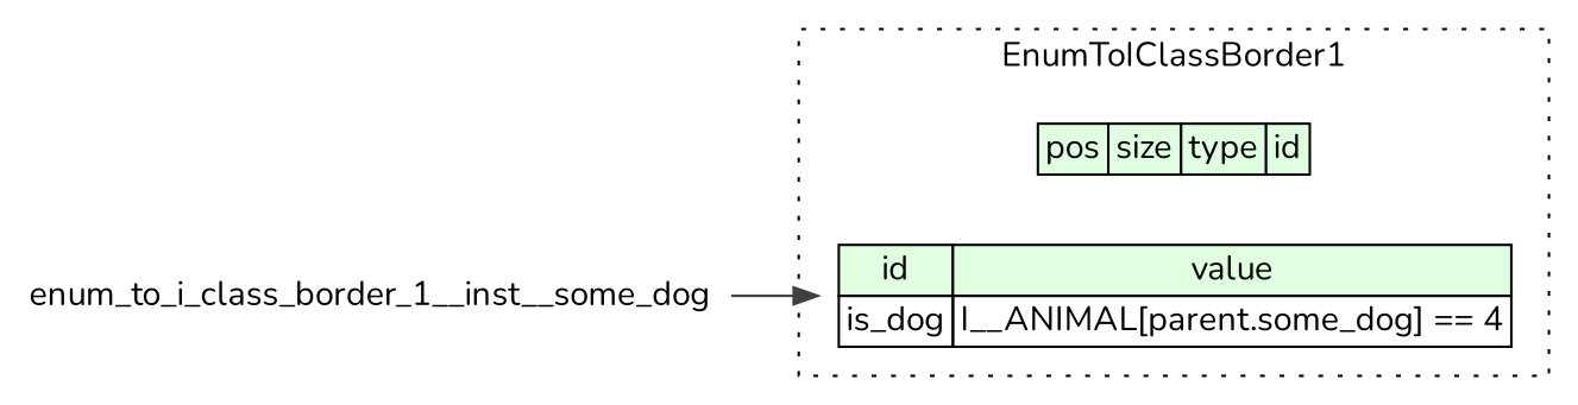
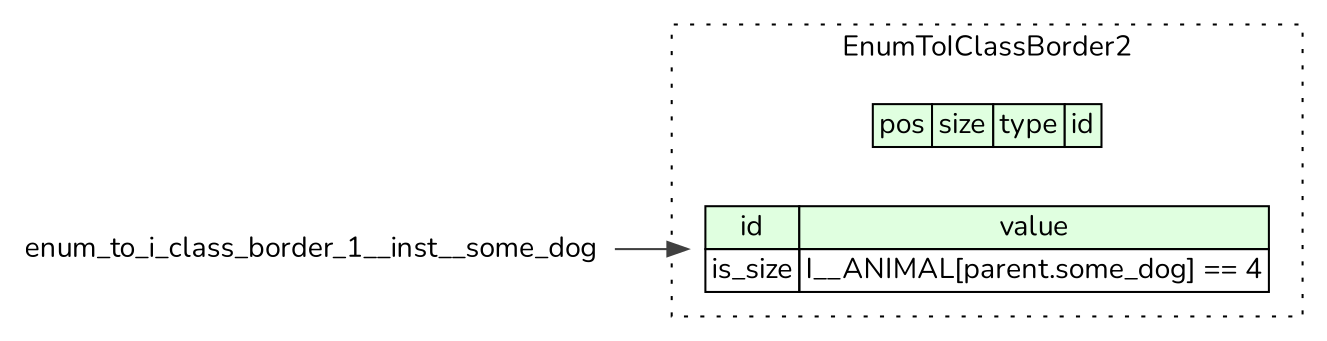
  digraph {
    rankdir=LR
    fontname=Nunito
    node [shape=plaintext fontname=Nunito]
    n1 [label=<<TABLE BORDER="0" CELLBORDER="1" CELLSPACING="0"> 			<TR><TD BGCOLOR="#E0FFE0">pos</TD><TD BGCOLOR="#E0FFE0">size</TD><TD BGCOLOR="#E0FFE0">type</TD><TD BGCOLOR="#E0FFE0">id</TD></TR> 		</TABLE>>]
-   n2 [label=<<TABLE BORDER="0" CELLBORDER="1" CELLSPACING="0"> 			<TR><TD BGCOLOR="#E0FFE0">id</TD><TD BGCOLOR="#E0FFE0">value</TD></TR> 			<TR><TD>is_dog</TD><TD>I__ANIMAL[parent.some_dog] == 4</TD></TR> 		</TABLE>>]
+   n2 [label=<<TABLE BORDER="0" CELLBORDER="1" CELLSPACING="0"> 			<TR><TD BGCOLOR="#E0FFE0">id</TD><TD BGCOLOR="#E0FFE0">value</TD></TR> 			<TR><TD>is_size</TD><TD>I__ANIMAL[parent.some_dog] == 4</TD></TR> 		</TABLE>>]
    enum_to_i_class_border_1__inst__some_dog
    subgraph cluster_1 {
-     label=EnumToIClassBorder1
+     label=EnumToIClassBorder2
      style=dotted
      n1
      n2
    }
    enum_to_i_class_border_1__inst__some_dog -> n2 [color="#404040" tailport=some_dog_type fontname=Nunito]
  }
